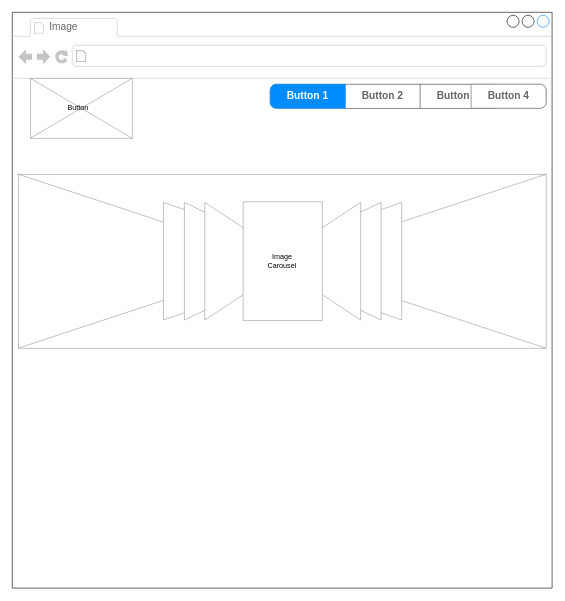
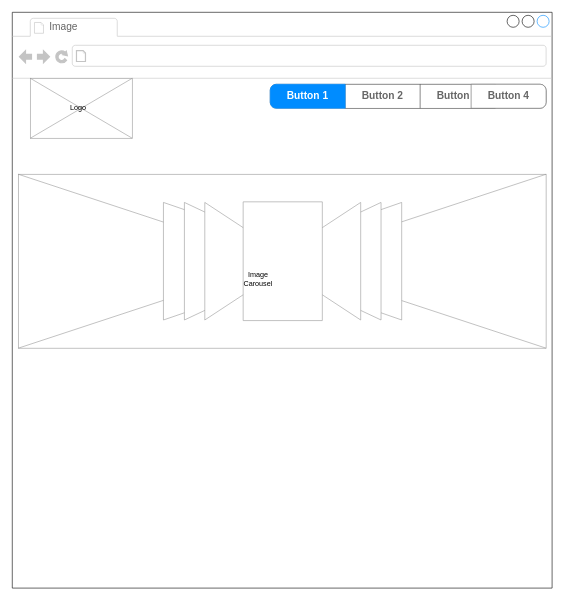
  <mxCell id="0" />
  <mxCell id="1" parent="0" />
  <mxCell id="2" value="" style="strokeWidth=1;shadow=0;dashed=0;align=center;html=1;shape=mxgraph.mockup.containers.browserWindow;rSize=0;strokeColor2=#008cff;strokeColor3=#c4c4c4;mainText=,;recursiveResize=0;" vertex="1" parent="1"><mxGeometry x="20" y="20" width="900" height="960" as="geometry" /></mxCell>
  <mxCell id="3" value="Image" style="strokeWidth=1;shadow=0;dashed=0;align=center;html=1;shape=mxgraph.mockup.containers.anchor;fontSize=17;fontColor=#666666;align=left;whiteSpace=wrap;" vertex="1" parent="2"><mxGeometry x="60" y="12" width="110" height="26" as="geometry" /></mxCell>
  <mxCell id="4" value="" style="strokeWidth=1;shadow=0;dashed=0;align=center;html=1;shape=mxgraph.mockup.rrect;rSize=10;fillColor=#ffffff;strokeColor=#666666;" vertex="1" parent="2"><mxGeometry x="430" y="120" width="460" height="40" as="geometry" /></mxCell>
  <mxCell id="5" value="Button 2" style="strokeColor=inherit;fillColor=inherit;gradientColor=inherit;strokeWidth=1;shadow=0;dashed=0;align=center;html=1;shape=mxgraph.mockup.rrect;rSize=0;fontSize=17;fontColor=#666666;fontStyle=1;resizeHeight=1;whiteSpace=wrap;" vertex="1" parent="4"><mxGeometry width="125" height="40" relative="1" as="geometry"><mxPoint x="125" as="offset" /></mxGeometry></mxCell>
  <mxCell id="6" value="Button 3" style="strokeColor=inherit;fillColor=inherit;gradientColor=inherit;strokeWidth=1;shadow=0;dashed=0;align=center;html=1;shape=mxgraph.mockup.rrect;rSize=0;fontSize=17;fontColor=#666666;fontStyle=1;resizeHeight=1;whiteSpace=wrap;" vertex="1" parent="4"><mxGeometry width="125" height="40" relative="1" as="geometry"><mxPoint x="250" as="offset" /></mxGeometry></mxCell>
  <mxCell id="7" value="Button 4" style="strokeColor=inherit;fillColor=inherit;gradientColor=inherit;strokeWidth=1;shadow=0;dashed=0;align=center;html=1;shape=mxgraph.mockup.rightButton;rSize=10;fontSize=17;fontColor=#666666;fontStyle=1;resizeHeight=1;whiteSpace=wrap;" vertex="1" parent="4"><mxGeometry x="1" width="125" height="40" relative="1" as="geometry"><mxPoint x="-125" as="offset" /></mxGeometry></mxCell>
  <mxCell id="8" value="Button 1" style="strokeWidth=1;shadow=0;dashed=0;align=center;html=1;shape=mxgraph.mockup.leftButton;rSize=10;fontSize=17;fontColor=#ffffff;fontStyle=1;fillColor=#008cff;strokeColor=#008cff;resizeHeight=1;whiteSpace=wrap;" vertex="1" parent="4"><mxGeometry width="125" height="40" relative="1" as="geometry" /></mxCell>
  <mxCell id="9" value="" style="verticalLabelPosition=bottom;shadow=0;dashed=0;align=center;html=1;verticalAlign=top;strokeWidth=1;shape=mxgraph.mockup.graphics.simpleIcon;strokeColor=#999999;" vertex="1" parent="2"><mxGeometry x="30" y="110" width="170" height="100" as="geometry" /></mxCell>
  <mxCell id="10" value="" style="verticalLabelPosition=bottom;shadow=0;dashed=0;align=center;html=1;verticalAlign=top;strokeWidth=1;shape=mxgraph.mockup.graphics.simpleIcon;strokeColor=#999999;" vertex="1" parent="2"><mxGeometry x="10" y="270" width="880" height="290" as="geometry" /></mxCell>
  <mxCell id="11" value="" style="verticalLabelPosition=bottom;shadow=0;dashed=0;align=center;html=1;verticalAlign=top;strokeWidth=1;shape=mxgraph.mockup.navigation.coverFlow;strokeColor=#999999;" vertex="1" parent="2"><mxGeometry x="250" y="315" width="400" height="200" as="geometry" /></mxCell>
- <mxCell id="12" value="Image Carousel" style="text;html=1;align=center;verticalAlign=middle;whiteSpace=wrap;rounded=0;" vertex="1" parent="2"><mxGeometry x="420" y="400" width="60" height="30" as="geometry" /></mxCell>
- <mxCell id="13" value="Button" style="text;html=1;align=center;verticalAlign=middle;whiteSpace=wrap;rounded=0;" vertex="1" parent="2"><mxGeometry x="80" y="145" width="60" height="30" as="geometry" /></mxCell>
+ <mxCell id="12" value="Image Carousel" style="text;html=1;align=center;verticalAlign=middle;whiteSpace=wrap;rounded=0;" vertex="1" parent="2"><mxGeometry x="380" y="430" width="60" height="30" as="geometry" /></mxCell>
+ <mxCell id="13" value="Logo" style="text;html=1;align=center;verticalAlign=middle;whiteSpace=wrap;rounded=0;" vertex="1" parent="2"><mxGeometry x="80" y="145" width="60" height="30" as="geometry" /></mxCell>
